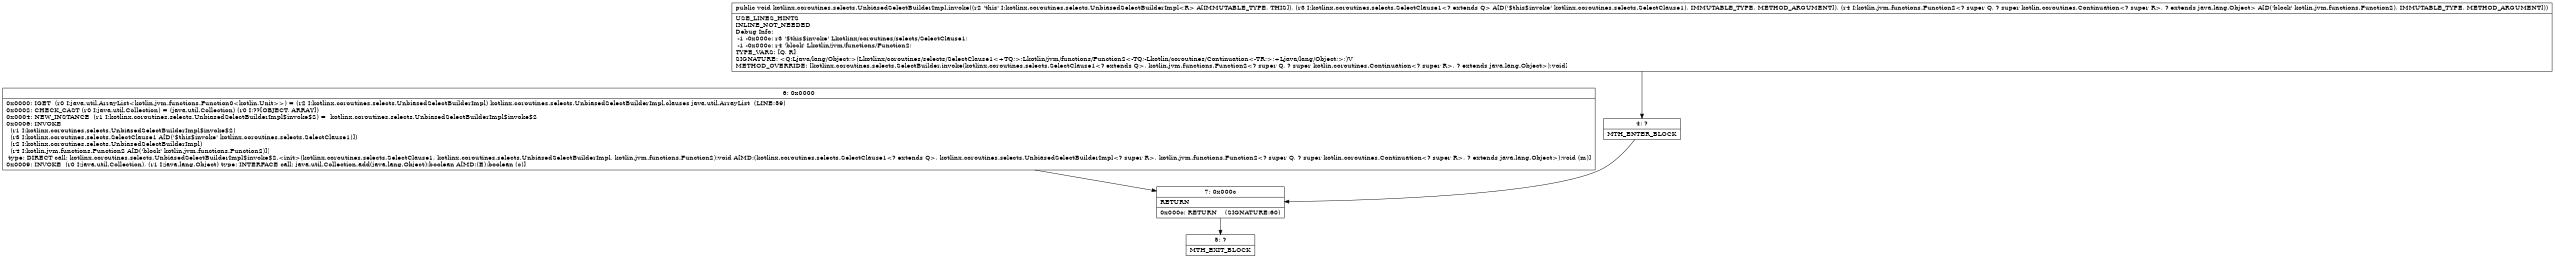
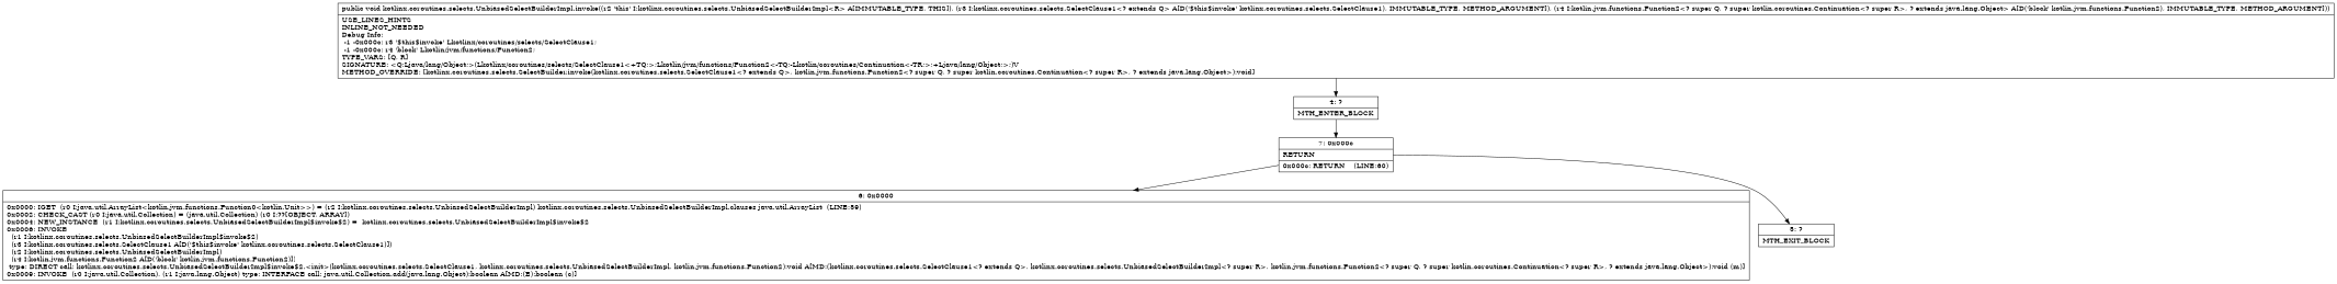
  digraph {
    fontname="DejaVu Serif"
    node [fontname="DejaVu Serif" shape=record]
    edge [fontname="DejaVu Serif"]
    n1 [label="{4\:\ ?|MTH_ENTER_BLOCK\l}"]
-   n2 [label="{7\:\ 0x000c|RETURN\l|0x000c: RETURN    (SIGNATURE:60)\l}"]
+   n2 [label="{7\:\ 0x000c|RETURN\l|0x000c: RETURN    (LINE:60)\l}"]
    n3 [label="{6\:\ 0x0000|0x0000: IGET  (r0 I:java.util.ArrayList\<kotlin.jvm.functions.Function0\<kotlin.Unit\>\>) = (r2 I:kotlinx.coroutines.selects.UnbiasedSelectBuilderImpl) kotlinx.coroutines.selects.UnbiasedSelectBuilderImpl.clauses java.util.ArrayList  (LINE:59)\l0x0002: CHECK_CAST (r0 I:java.util.Collection) = (java.util.Collection) (r0 I:??[OBJECT, ARRAY]) \l0x0004: NEW_INSTANCE  (r1 I:kotlinx.coroutines.selects.UnbiasedSelectBuilderImpl$invoke$2) =  kotlinx.coroutines.selects.UnbiasedSelectBuilderImpl$invoke$2 \l0x0006: INVOKE  \l  (r1 I:kotlinx.coroutines.selects.UnbiasedSelectBuilderImpl$invoke$2)\l  (r3 I:kotlinx.coroutines.selects.SelectClause1 A[D('$this$invoke' kotlinx.coroutines.selects.SelectClause1)])\l  (r2 I:kotlinx.coroutines.selects.UnbiasedSelectBuilderImpl)\l  (r4 I:kotlin.jvm.functions.Function2 A[D('block' kotlin.jvm.functions.Function2)])\l type: DIRECT call: kotlinx.coroutines.selects.UnbiasedSelectBuilderImpl$invoke$2.\<init\>(kotlinx.coroutines.selects.SelectClause1, kotlinx.coroutines.selects.UnbiasedSelectBuilderImpl, kotlin.jvm.functions.Function2):void A[MD:(kotlinx.coroutines.selects.SelectClause1\<? extends Q\>, kotlinx.coroutines.selects.UnbiasedSelectBuilderImpl\<? super R\>, kotlin.jvm.functions.Function2\<? super Q, ? super kotlin.coroutines.Continuation\<? super R\>, ? extends java.lang.Object\>):void (m)]\l0x0009: INVOKE  (r0 I:java.util.Collection), (r1 I:java.lang.Object) type: INTERFACE call: java.util.Collection.add(java.lang.Object):boolean A[MD:(E):boolean (c)]\l}"]
    n4 [label="{5\:\ ?|MTH_EXIT_BLOCK\l}"]
    n5 [label="{public void kotlinx.coroutines.selects.UnbiasedSelectBuilderImpl.invoke((r2 'this' I:kotlinx.coroutines.selects.UnbiasedSelectBuilderImpl\<R\> A[IMMUTABLE_TYPE, THIS]), (r3 I:kotlinx.coroutines.selects.SelectClause1\<? extends Q\> A[D('$this$invoke' kotlinx.coroutines.selects.SelectClause1), IMMUTABLE_TYPE, METHOD_ARGUMENT]), (r4 I:kotlin.jvm.functions.Function2\<? super Q, ? super kotlin.coroutines.Continuation\<? super R\>, ? extends java.lang.Object\> A[D('block' kotlin.jvm.functions.Function2), IMMUTABLE_TYPE, METHOD_ARGUMENT]))  | USE_LINES_HINTS\lINLINE_NOT_NEEDED\lDebug Info:\l  \-1 \-0x000c: r3 '$this$invoke' Lkotlinx\/coroutines\/selects\/SelectClause1;\l  \-1 \-0x000c: r4 'block' Lkotlin\/jvm\/functions\/Function2;\lTYPE_VARS: [Q, R]\lSIGNATURE: \<Q:Ljava\/lang\/Object;\>(Lkotlinx\/coroutines\/selects\/SelectClause1\<+TQ;\>;Lkotlin\/jvm\/functions\/Function2\<\-TQ;\-Lkotlin\/coroutines\/Continuation\<\-TR;\>;+Ljava\/lang\/Object;\>;)V\lMETHOD_OVERRIDE: [kotlinx.coroutines.selects.SelectBuilder.invoke(kotlinx.coroutines.selects.SelectClause1\<? extends Q\>, kotlin.jvm.functions.Function2\<? super Q, ? super kotlin.coroutines.Continuation\<? super R\>, ? extends java.lang.Object\>):void]\l}"]
    n1 -> n2
    n2 -> n4
-   n3 -> n2
+   n2 -> n3
    n5 -> n1
  }
